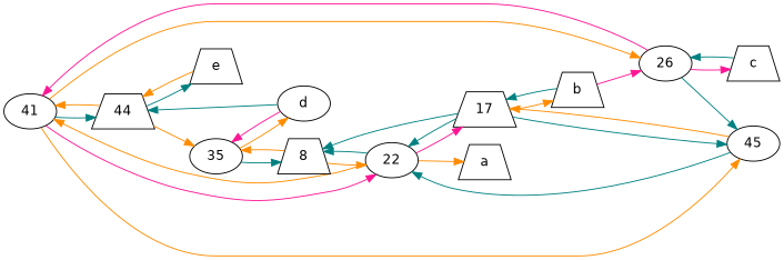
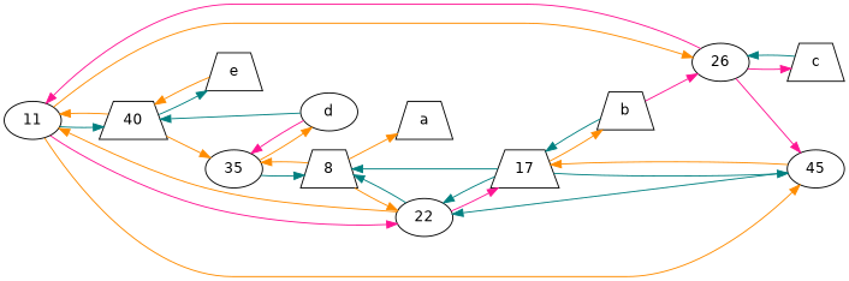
  digraph {
    fontname="DejaVu Sans"
    rankdir=LR
    node [fontname="DejaVu Sans" shape=trapezium]
    edge [color=teal fontname="DejaVu Sans"]
-   41 [shape=ellipse]
-   44
+   41 [shape=ellipse label=11]
+   44 [label=40]
    45 [shape=ellipse]
    22 [shape=ellipse]
    26 [shape=ellipse]
    35 [shape=ellipse]
    e
    17
    8
    c
    a
    d [shape=ellipse]
    b
    41 -> 44
    41 -> 45 [color=darkorange]
    41 -> 22 [color=deeppink]
    41 -> 26 [color=darkorange]
    44 -> 41 [color=darkorange]
    44 -> 35 [color=darkorange]
    44 -> e
    45 -> 22
    45 -> 17 [color=darkorange]
    22 -> 41 [color=darkorange]
    22 -> 17 [color=deeppink]
    22 -> 8
    26 -> 41 [color=deeppink]
-   26 -> 45
+   26 -> 45 [color=deeppink]
    26 -> c [color=deeppink]
    35 -> 8
    35 -> d [color=darkorange]
    e -> 44 [color=darkorange]
    17 -> 45
    17 -> 22
    17 -> 8
    17 -> b [color=darkorange]
    8 -> 22 [color=darkorange]
    8 -> 35 [color=darkorange]
-   22 -> a [color=darkorange]
+   8 -> a [color=darkorange]
    c -> 26
    d -> 44
    d -> 35 [color=deeppink]
    b -> 26 [color=deeppink]
    b -> 17
  }
